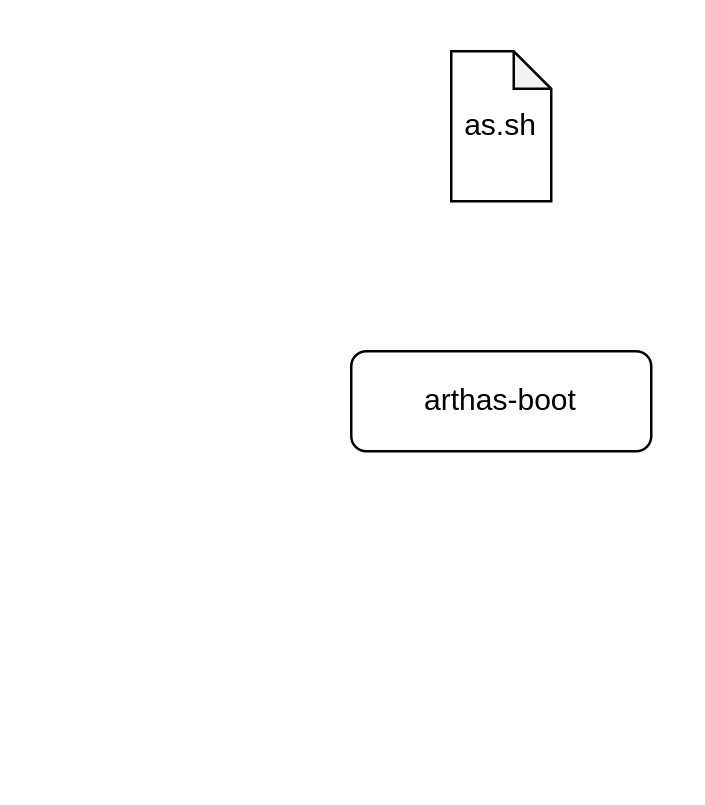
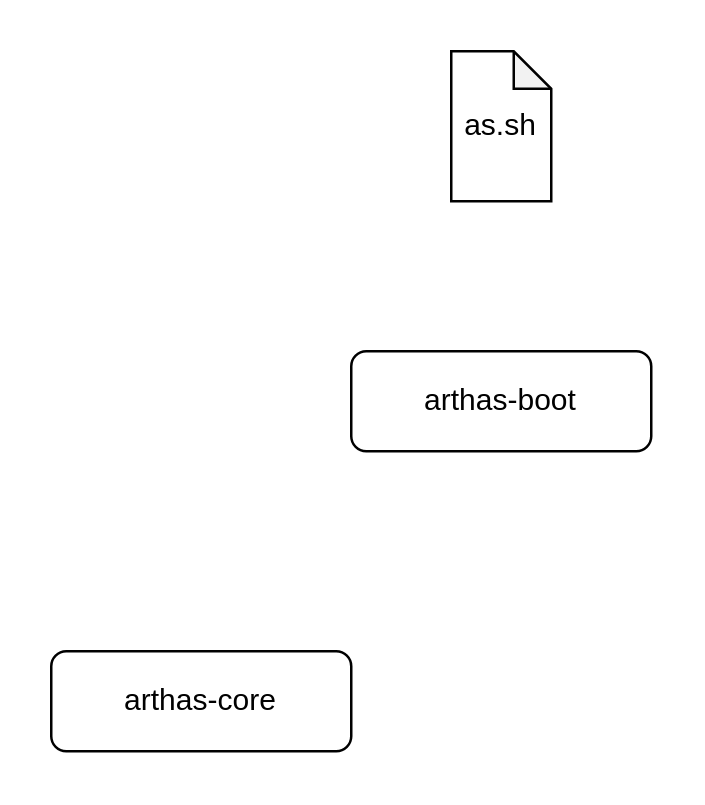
  <mxCell id="0" />
  <mxCell id="1" parent="0" />
  <mxCell id="2" value="as.sh" style="shape=note;whiteSpace=wrap;html=1;backgroundOutline=1;darkOpacity=0.05;fillColor=none;size=15;" vertex="1" parent="1"><mxGeometry x="180" y="20" width="40" height="60" as="geometry" /></mxCell>
  <mxCell id="3" value="arthas-boot" style="rounded=1;whiteSpace=wrap;html=1;fillColor=none;" vertex="1" parent="1"><mxGeometry x="140" y="140" width="120" height="40" as="geometry" /></mxCell>
+ <mxCell id="4" value="arthas-core" style="rounded=1;whiteSpace=wrap;html=1;fillColor=none;" vertex="1" parent="1"><mxGeometry x="20" y="260" width="120" height="40" as="geometry" /></mxCell>
